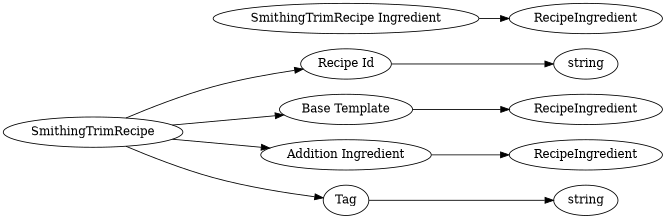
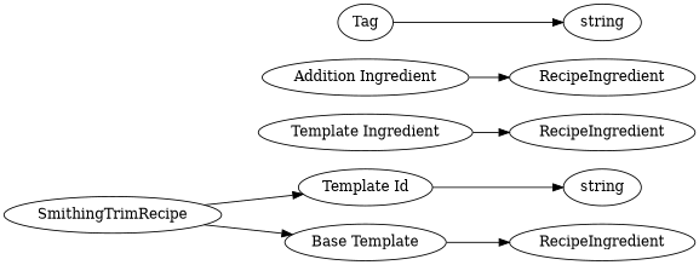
  digraph {
    rankdir=LR
    n1 [label=string]
    n2 [label=RecipeIngredient]
    n3 [label=RecipeIngredient]
    n4 [label=RecipeIngredient]
    n5 [label=string]
    n6 [label=SmithingTrimRecipe]
-   n7 [label="Recipe Id"]
+   n7 [label="Template Id"]
    n8 [label="Base Template"]
    n9 [label="Addition Ingredient"]
    n10 [label=Tag]
-   n11 [label="SmithingTrimRecipe Ingredient"]
+   n11 [label="Template Ingredient"]
    subgraph sub_1 {
      rank=max
      n1
      n2
      n3
      n4
      n5
    }
    n6 -> n7
    n6 -> n8
-   n6 -> n9
-   n6 -> n10
    n7 -> n1
    n8 -> n3
    n9 -> n4
    n10 -> n5
    n11 -> n2
  }
